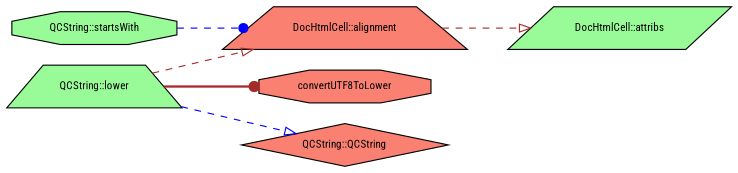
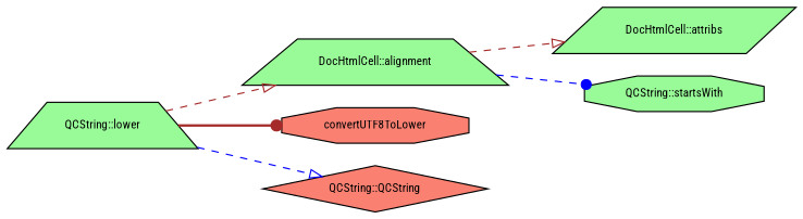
  digraph {
    fontname="Roboto Condensed"
    rankdir=LR
    node [color=black fillcolor=palegreen fontname="Roboto Condensed" fontsize=10 shape=trapezium style=filled]
    edge [arrowhead=onormal color=brown fontname="Roboto Condensed" fontsize=10 labelfontname=Helvetica labelfontsize=10 style=dashed]
-   n1 [fillcolor=salmon fontcolor=black height=0.2 label="DocHtmlCell::alignment" width=0.4]
+   n1 [fontcolor=black height=0.2 label="DocHtmlCell::alignment" width=0.4]
    n2 [height=0.2 label="DocHtmlCell::attribs" shape=parallelogram width=0.4]
    n3 [height=0.2 label="QCString::startsWith" shape=octagon width=0.4]
    n4 [height=0.2 label="QCString::lower" width=0.4]
    n5 [fillcolor=salmon height=0.2 label=convertUTF8ToLower shape=octagon width=0.4]
    n6 [fillcolor=salmon height=0.2 label="QCString::QCString" shape=diamond width=0.4]
    n1 -> n2
-   n3 -> n1 [arrowhead=dot color=blue]
+   n1 -> n3 [arrowhead=dot color=blue]
    n4 -> n1
    n4 -> n5 [arrowhead=dot style=bold]
    n4 -> n6 [color=blue]
  }
